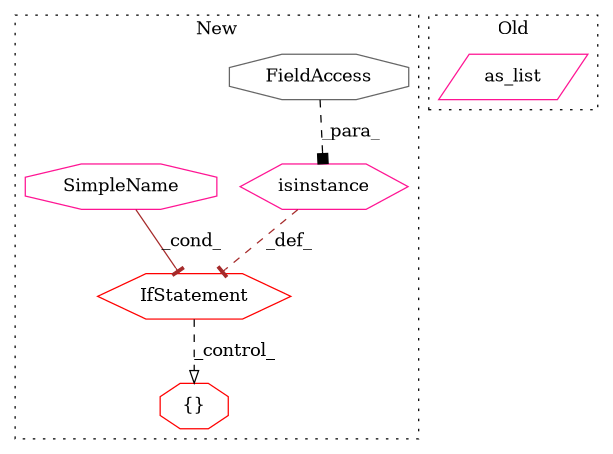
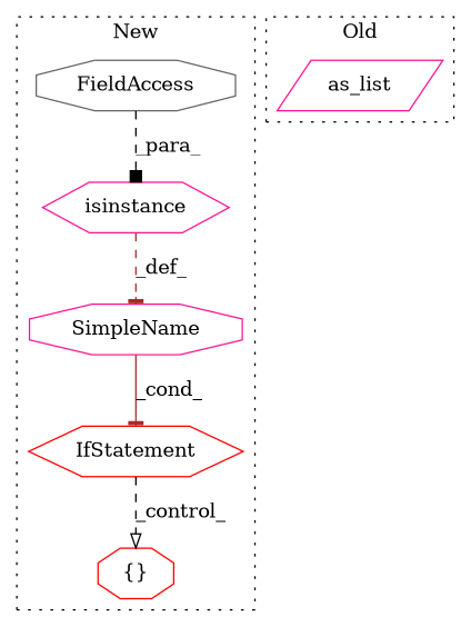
  digraph {
    node [a=32 color=deeppink shape=octagon]
    edge [arrowhead=tee color=brown style=dashed]
    n1 [l="11,1" label=isinstance s="1990,2012" shape=hexagon]
    n2 [a=4 color=red l="1,1" label="{}" s="2034,2041"]
    n3 [a=22 color=gray40 l=4 label=FieldAccess s=2008]
    n4 [a=42 label=SimpleName]
    n5 [a=25 color=red l=3 label=IfStatement s=2013 shape=hexagon]
    n6 [l=9 label=as_list s=1937 shape=parallelogram]
    subgraph cluster_1 {
      label=New
      style=dotted
      n1
      n2
      n3
      n4
      n5
    }
    subgraph cluster_2 {
      label=Old
      style=dotted
      n6
    }
-   n1 -> n5 [label=_def_]
+   n1 -> n4 [label=_def_]
    n3 -> n1 [arrowhead=box color=black label=_para_]
    n4 -> n5 [label=_cond_ style=solid]
    n5 -> n2 [arrowhead=onormal color=black label=_control_]
  }
